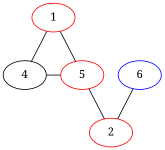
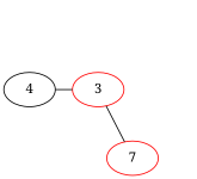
  graph {
    fontname="Noto Serif"
    node [fontname="Noto Serif" color=red]
    edge [fontname="Noto Serif"]
    4 [color=""]
-   3 [label=5]
-   2
-   6 [color=blue]
-   1
+   3
+   2 [label=7]
    subgraph sub_1 {
      rank=same
      4
      3
    }
    4 -- 3
    3 -- 2
-   6 -- 2
-   1 -- 4
-   1 -- 3
  }
